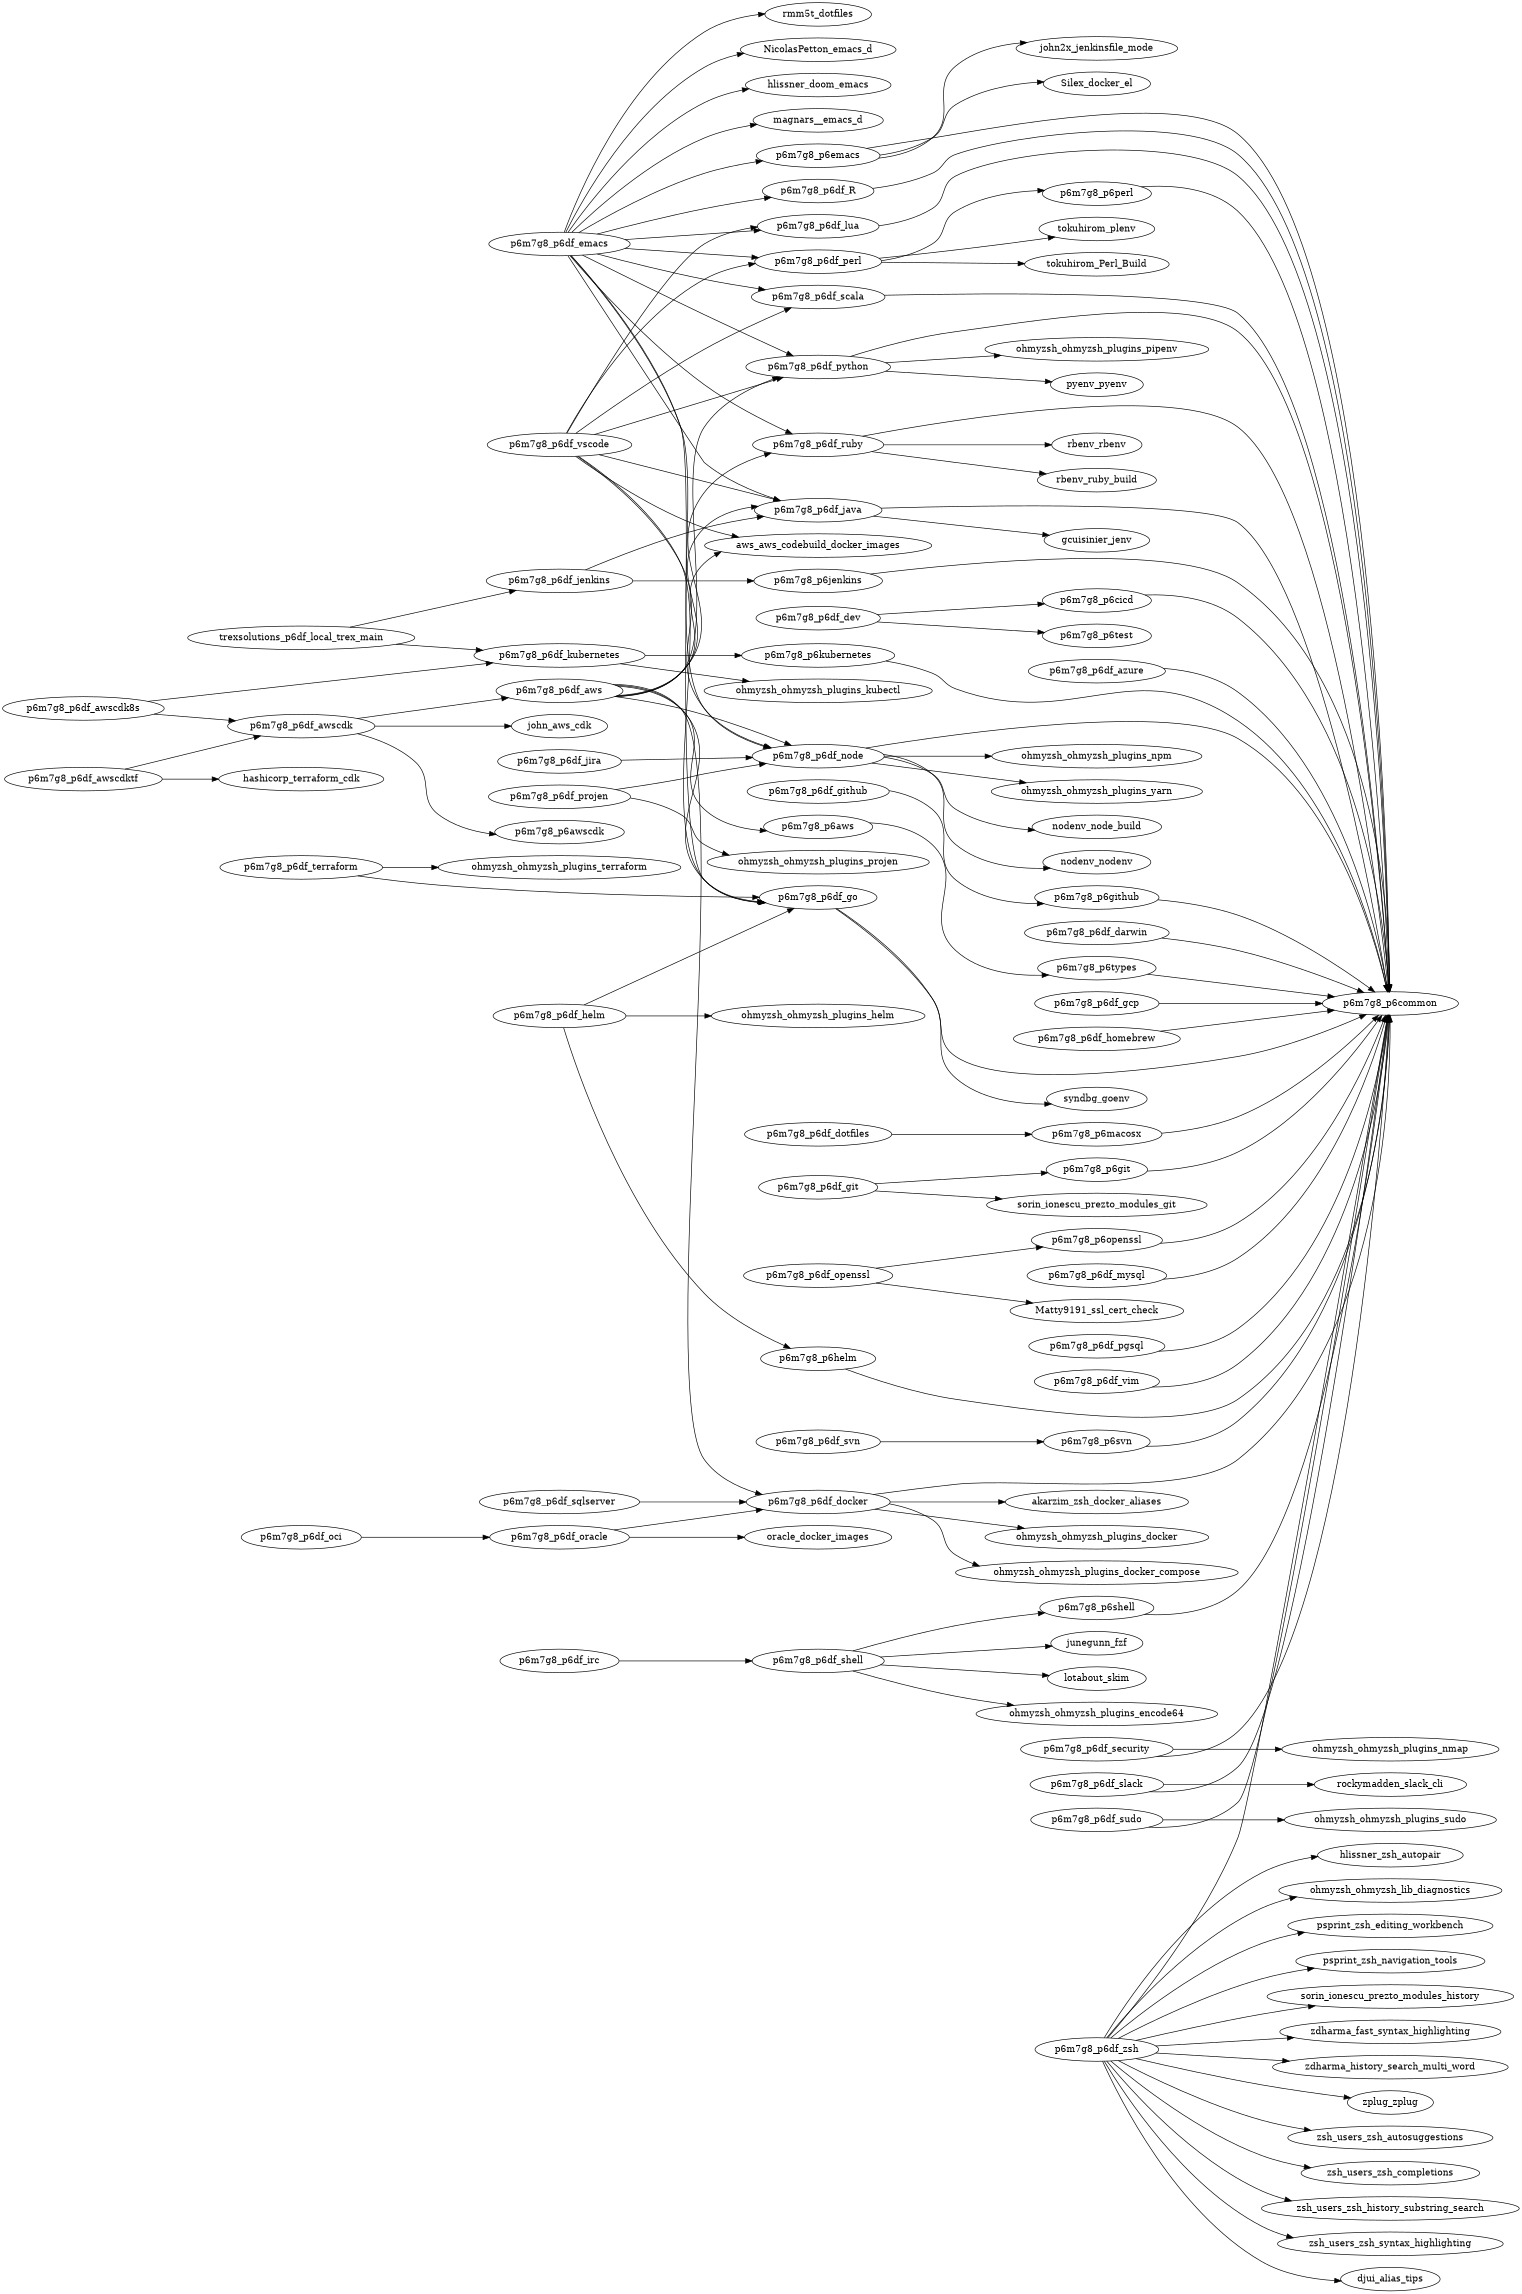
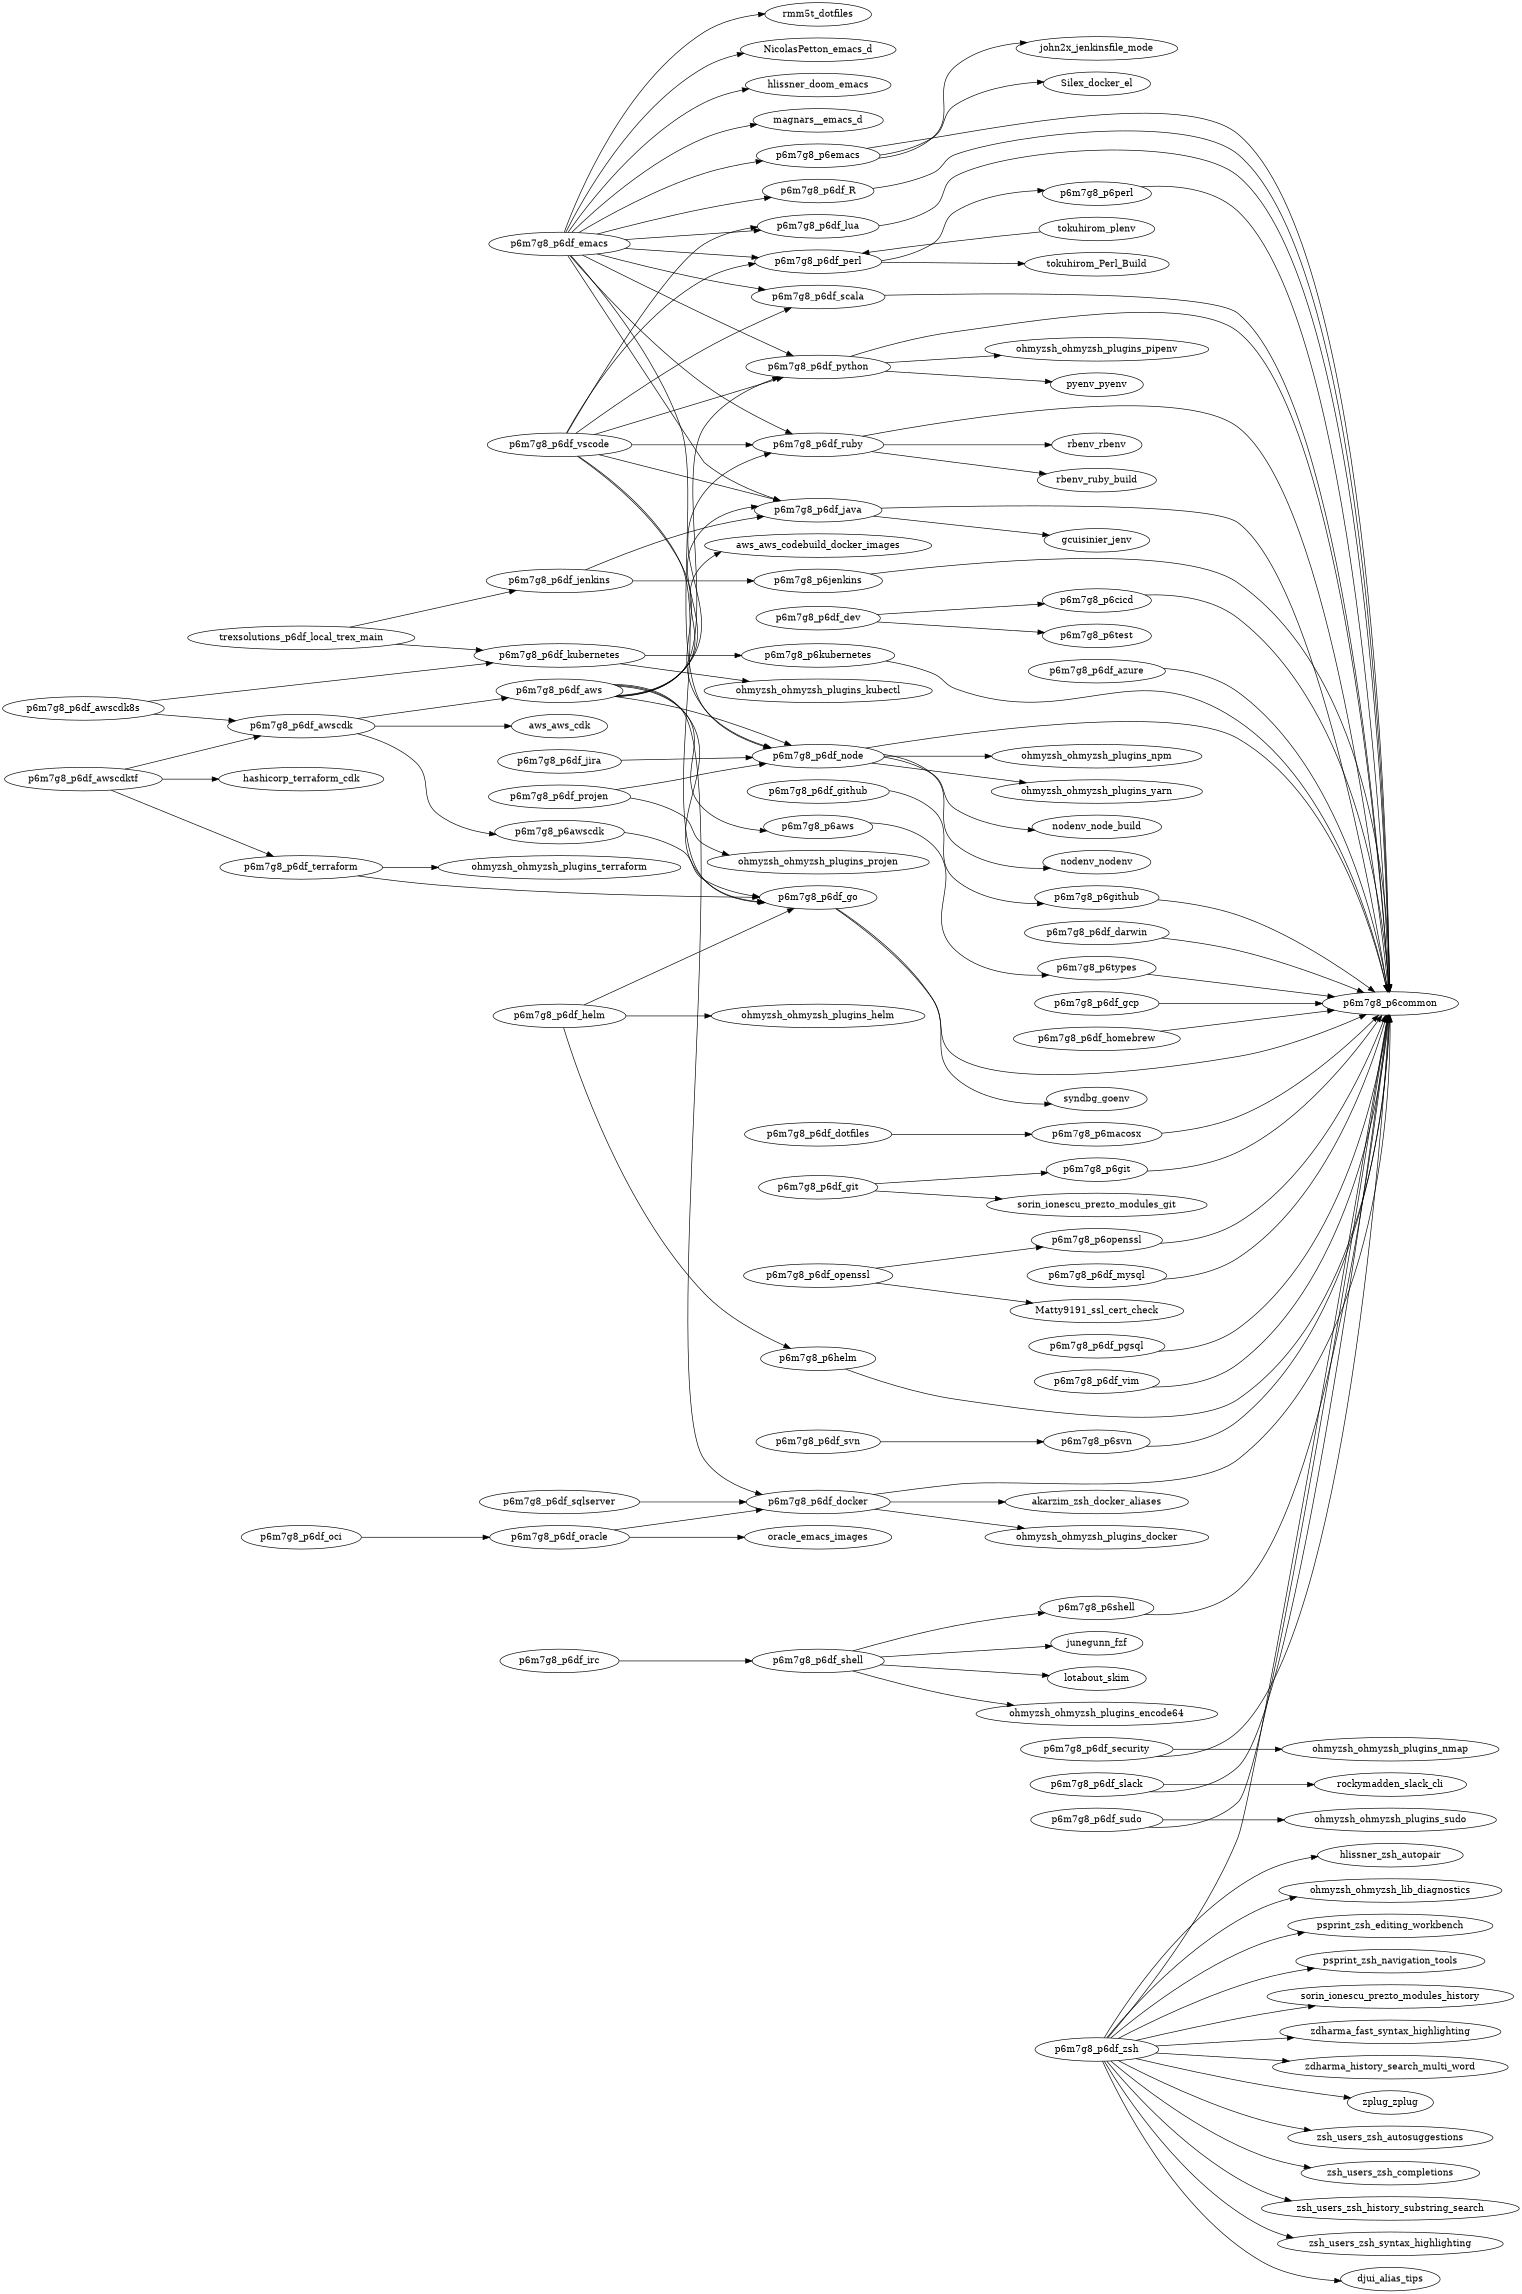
  digraph {
    rankdir=LR
    p6m7g8_p6aws
    p6m7g8_p6types
    p6m7g8_p6common
    p6m7g8_p6cicd
    p6m7g8_p6df_R
    p6m7g8_p6df_aws
    aws_aws_codebuild_docker_images
    p6m7g8_p6df_docker
    p6m7g8_p6df_go
    p6m7g8_p6df_java
    p6m7g8_p6df_node
    p6m7g8_p6df_python
    p6m7g8_p6df_ruby
    akarzim_zsh_docker_aliases
    ohmyzsh_ohmyzsh_plugins_docker
-   ohmyzsh_ohmyzsh_plugins_docker_compose
    syndbg_goenv
    gcuisinier_jenv
    nodenv_node_build
    nodenv_nodenv
    ohmyzsh_ohmyzsh_plugins_npm
    ohmyzsh_ohmyzsh_plugins_yarn
    ohmyzsh_ohmyzsh_plugins_pipenv
    pyenv_pyenv
    rbenv_rbenv
    rbenv_ruby_build
    p6m7g8_p6df_awscdk
-   aws_aws_cdk [label=john_aws_cdk]
+   aws_aws_cdk
    p6m7g8_p6awscdk
    p6m7g8_p6df_awscdk8s
    p6m7g8_p6df_kubernetes
    ohmyzsh_ohmyzsh_plugins_kubectl
    p6m7g8_p6kubernetes
    p6m7g8_p6df_awscdktf
    hashicorp_terraform_cdk
    p6m7g8_p6df_terraform
    ohmyzsh_ohmyzsh_plugins_terraform
    p6m7g8_p6df_azure
    p6m7g8_p6df_darwin
    p6m7g8_p6df_dev
    p6m7g8_p6test
    p6m7g8_p6df_emacs
    NicolasPetton_emacs_d
    hlissner_doom_emacs
    magnars__emacs_d
    p6m7g8_p6df_lua
    p6m7g8_p6df_perl
    p6m7g8_p6df_scala
    p6m7g8_p6emacs
    rmm5t_dotfiles
    p6m7g8_p6perl
    tokuhirom_Perl_Build
    tokuhirom_plenv
    Silex_docker_el
    john2x_jenkinsfile_mode
    p6m7g8_p6df_gcp
    p6m7g8_p6df_git
    p6m7g8_p6git
    sorin_ionescu_prezto_modules_git
    p6m7g8_p6df_github
    p6m7g8_p6github
    p6m7g8_p6df_helm
    ohmyzsh_ohmyzsh_plugins_helm
    p6m7g8_p6helm
    p6m7g8_p6df_homebrew
    p6m7g8_p6df_irc
    p6m7g8_p6df_shell
    junegunn_fzf
    lotabout_skim
    ohmyzsh_ohmyzsh_plugins_encode64
    p6m7g8_p6shell
    p6m7g8_p6df_jenkins
    p6m7g8_p6jenkins
    p6m7g8_p6df_jira
    n75 [label=p6m7g8_p6df_dotfiles]
    p6m7g8_p6macosx
    p6m7g8_p6df_mysql
    p6m7g8_p6df_oci
    p6m7g8_p6df_oracle
-   oracle_docker_images
+   oracle_docker_images [label=oracle_emacs_images]
    p6m7g8_p6df_openssl
    Matty9191_ssl_cert_check
    p6m7g8_p6openssl
    p6m7g8_p6df_pgsql
    p6m7g8_p6df_projen
    ohmyzsh_ohmyzsh_plugins_projen
    p6m7g8_p6df_security
    ohmyzsh_ohmyzsh_plugins_nmap
    p6m7g8_p6df_slack
    rockymadden_slack_cli
    p6m7g8_p6df_sqlserver
    p6m7g8_p6df_sudo
    ohmyzsh_ohmyzsh_plugins_sudo
    p6m7g8_p6df_svn
    p6m7g8_p6svn
    p6m7g8_p6df_vim
    p6m7g8_p6df_vscode
    p6m7g8_p6df_zsh
    djui_alias_tips
    hlissner_zsh_autopair
    ohmyzsh_ohmyzsh_lib_diagnostics
    psprint_zsh_editing_workbench
    psprint_zsh_navigation_tools
    sorin_ionescu_prezto_modules_history
    zdharma_fast_syntax_highlighting
    zdharma_history_search_multi_word
    zplug_zplug
    zsh_users_zsh_autosuggestions
    zsh_users_zsh_completions
    zsh_users_zsh_history_substring_search
    zsh_users_zsh_syntax_highlighting
    trexsolutions_p6df_local_trex_main
    p6m7g8_p6aws -> p6m7g8_p6types
    p6m7g8_p6types -> p6m7g8_p6common
    p6m7g8_p6cicd -> p6m7g8_p6common
    p6m7g8_p6df_R -> p6m7g8_p6common
    p6m7g8_p6df_aws -> p6m7g8_p6aws
    p6m7g8_p6df_aws -> aws_aws_codebuild_docker_images
    p6m7g8_p6df_aws -> p6m7g8_p6df_docker
    p6m7g8_p6df_aws -> p6m7g8_p6df_go
    p6m7g8_p6df_aws -> p6m7g8_p6df_java
    p6m7g8_p6df_aws -> p6m7g8_p6df_node
    p6m7g8_p6df_aws -> p6m7g8_p6df_python
    p6m7g8_p6df_aws -> p6m7g8_p6df_ruby
    p6m7g8_p6df_docker -> p6m7g8_p6common
    p6m7g8_p6df_docker -> akarzim_zsh_docker_aliases
    p6m7g8_p6df_docker -> ohmyzsh_ohmyzsh_plugins_docker
-   p6m7g8_p6df_docker -> ohmyzsh_ohmyzsh_plugins_docker_compose
    p6m7g8_p6df_go -> p6m7g8_p6common
    p6m7g8_p6df_go -> syndbg_goenv
    p6m7g8_p6df_java -> p6m7g8_p6common
    p6m7g8_p6df_java -> gcuisinier_jenv
    p6m7g8_p6df_node -> p6m7g8_p6common
    p6m7g8_p6df_node -> nodenv_node_build
    p6m7g8_p6df_node -> nodenv_nodenv
    p6m7g8_p6df_node -> ohmyzsh_ohmyzsh_plugins_npm
    p6m7g8_p6df_node -> ohmyzsh_ohmyzsh_plugins_yarn
    p6m7g8_p6df_python -> p6m7g8_p6common
    p6m7g8_p6df_python -> ohmyzsh_ohmyzsh_plugins_pipenv
    p6m7g8_p6df_python -> pyenv_pyenv
    p6m7g8_p6df_ruby -> p6m7g8_p6common
    p6m7g8_p6df_ruby -> rbenv_rbenv
    p6m7g8_p6df_ruby -> rbenv_ruby_build
    p6m7g8_p6df_awscdk -> p6m7g8_p6df_aws
    p6m7g8_p6df_awscdk -> aws_aws_cdk
    p6m7g8_p6df_awscdk -> p6m7g8_p6awscdk
    p6m7g8_p6df_awscdk8s -> p6m7g8_p6df_awscdk
    p6m7g8_p6df_awscdk8s -> p6m7g8_p6df_kubernetes
    p6m7g8_p6df_kubernetes -> ohmyzsh_ohmyzsh_plugins_kubectl
    p6m7g8_p6df_kubernetes -> p6m7g8_p6kubernetes
    p6m7g8_p6kubernetes -> p6m7g8_p6common
    p6m7g8_p6df_awscdktf -> p6m7g8_p6df_awscdk
    p6m7g8_p6df_awscdktf -> hashicorp_terraform_cdk
+   p6m7g8_p6df_awscdktf -> p6m7g8_p6df_terraform
    p6m7g8_p6df_terraform -> p6m7g8_p6df_go
    p6m7g8_p6df_terraform -> ohmyzsh_ohmyzsh_plugins_terraform
    p6m7g8_p6df_azure -> p6m7g8_p6common
    p6m7g8_p6df_darwin -> p6m7g8_p6common
    p6m7g8_p6df_dev -> p6m7g8_p6cicd
    p6m7g8_p6df_dev -> p6m7g8_p6test
    p6m7g8_p6df_emacs -> p6m7g8_p6df_R
-   p6m7g8_p6df_emacs -> p6m7g8_p6df_go
+   p6m7g8_p6awscdk -> p6m7g8_p6df_go
    p6m7g8_p6df_emacs -> p6m7g8_p6df_java
    p6m7g8_p6df_emacs -> p6m7g8_p6df_node
    p6m7g8_p6df_emacs -> p6m7g8_p6df_python
    p6m7g8_p6df_emacs -> p6m7g8_p6df_ruby
    p6m7g8_p6df_emacs -> NicolasPetton_emacs_d
    p6m7g8_p6df_emacs -> hlissner_doom_emacs
    p6m7g8_p6df_emacs -> magnars__emacs_d
    p6m7g8_p6df_emacs -> p6m7g8_p6df_lua
    p6m7g8_p6df_emacs -> p6m7g8_p6df_perl
    p6m7g8_p6df_emacs -> p6m7g8_p6df_scala
    p6m7g8_p6df_emacs -> p6m7g8_p6emacs
    p6m7g8_p6df_emacs -> rmm5t_dotfiles
    p6m7g8_p6df_lua -> p6m7g8_p6common
    p6m7g8_p6df_perl -> p6m7g8_p6perl
    p6m7g8_p6df_perl -> tokuhirom_Perl_Build
-   p6m7g8_p6df_perl -> tokuhirom_plenv
+   tokuhirom_plenv -> p6m7g8_p6df_perl
    p6m7g8_p6df_scala -> p6m7g8_p6common
    p6m7g8_p6emacs -> p6m7g8_p6common
    p6m7g8_p6emacs -> Silex_docker_el
    p6m7g8_p6emacs -> john2x_jenkinsfile_mode
    p6m7g8_p6perl -> p6m7g8_p6common
    p6m7g8_p6df_gcp -> p6m7g8_p6common
    p6m7g8_p6df_git -> p6m7g8_p6git
    p6m7g8_p6df_git -> sorin_ionescu_prezto_modules_git
    p6m7g8_p6git -> p6m7g8_p6common
    p6m7g8_p6df_github -> p6m7g8_p6github
    p6m7g8_p6github -> p6m7g8_p6common
    p6m7g8_p6df_helm -> p6m7g8_p6df_go
    p6m7g8_p6df_helm -> ohmyzsh_ohmyzsh_plugins_helm
    p6m7g8_p6df_helm -> p6m7g8_p6helm
    p6m7g8_p6helm -> p6m7g8_p6common
    p6m7g8_p6df_homebrew -> p6m7g8_p6common
    p6m7g8_p6df_irc -> p6m7g8_p6df_shell
    p6m7g8_p6df_shell -> junegunn_fzf
    p6m7g8_p6df_shell -> lotabout_skim
    p6m7g8_p6df_shell -> ohmyzsh_ohmyzsh_plugins_encode64
    p6m7g8_p6df_shell -> p6m7g8_p6shell
    p6m7g8_p6shell -> p6m7g8_p6common
    p6m7g8_p6df_jenkins -> p6m7g8_p6df_java
    p6m7g8_p6df_jenkins -> p6m7g8_p6jenkins
    p6m7g8_p6jenkins -> p6m7g8_p6common
    p6m7g8_p6df_jira -> p6m7g8_p6df_node
    n75 -> p6m7g8_p6macosx
    p6m7g8_p6macosx -> p6m7g8_p6common
    p6m7g8_p6df_mysql -> p6m7g8_p6common
    p6m7g8_p6df_oci -> p6m7g8_p6df_oracle
    p6m7g8_p6df_oracle -> p6m7g8_p6df_docker
    p6m7g8_p6df_oracle -> oracle_docker_images
    p6m7g8_p6df_openssl -> Matty9191_ssl_cert_check
    p6m7g8_p6df_openssl -> p6m7g8_p6openssl
    p6m7g8_p6openssl -> p6m7g8_p6common
    p6m7g8_p6df_pgsql -> p6m7g8_p6common
    p6m7g8_p6df_projen -> p6m7g8_p6df_node
    p6m7g8_p6df_projen -> ohmyzsh_ohmyzsh_plugins_projen
    p6m7g8_p6df_security -> p6m7g8_p6common
    p6m7g8_p6df_security -> ohmyzsh_ohmyzsh_plugins_nmap
    p6m7g8_p6df_slack -> p6m7g8_p6common
    p6m7g8_p6df_slack -> rockymadden_slack_cli
    p6m7g8_p6df_sqlserver -> p6m7g8_p6df_docker
    p6m7g8_p6df_sudo -> p6m7g8_p6common
    p6m7g8_p6df_sudo -> ohmyzsh_ohmyzsh_plugins_sudo
    p6m7g8_p6df_svn -> p6m7g8_p6svn
    p6m7g8_p6svn -> p6m7g8_p6common
    p6m7g8_p6df_vim -> p6m7g8_p6common
    p6m7g8_p6df_vscode -> p6m7g8_p6df_go
    p6m7g8_p6df_vscode -> p6m7g8_p6df_java
    p6m7g8_p6df_vscode -> p6m7g8_p6df_node
    p6m7g8_p6df_vscode -> p6m7g8_p6df_python
-   p6m7g8_p6df_vscode -> aws_aws_codebuild_docker_images
+   p6m7g8_p6df_vscode -> p6m7g8_p6df_ruby
    p6m7g8_p6df_vscode -> p6m7g8_p6df_lua
    p6m7g8_p6df_vscode -> p6m7g8_p6df_perl
    p6m7g8_p6df_vscode -> p6m7g8_p6df_scala
    p6m7g8_p6df_zsh -> p6m7g8_p6common
    p6m7g8_p6df_zsh -> djui_alias_tips
    p6m7g8_p6df_zsh -> hlissner_zsh_autopair
    p6m7g8_p6df_zsh -> ohmyzsh_ohmyzsh_lib_diagnostics
    p6m7g8_p6df_zsh -> psprint_zsh_editing_workbench
    p6m7g8_p6df_zsh -> psprint_zsh_navigation_tools
    p6m7g8_p6df_zsh -> sorin_ionescu_prezto_modules_history
    p6m7g8_p6df_zsh -> zdharma_fast_syntax_highlighting
    p6m7g8_p6df_zsh -> zdharma_history_search_multi_word
    p6m7g8_p6df_zsh -> zplug_zplug
    p6m7g8_p6df_zsh -> zsh_users_zsh_autosuggestions
    p6m7g8_p6df_zsh -> zsh_users_zsh_completions
    p6m7g8_p6df_zsh -> zsh_users_zsh_history_substring_search
    p6m7g8_p6df_zsh -> zsh_users_zsh_syntax_highlighting
    trexsolutions_p6df_local_trex_main -> p6m7g8_p6df_kubernetes
    trexsolutions_p6df_local_trex_main -> p6m7g8_p6df_jenkins
  }
